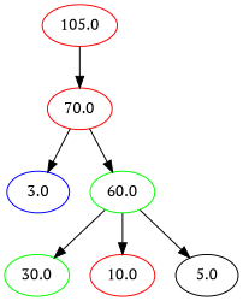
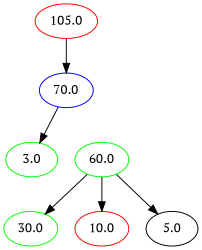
  digraph {
    fontname="PT Serif"
    node [color=blue fontname="PT Serif"]
    edge [fontname="PT Serif"]
-   70.0 [color=red]
+   70.0
    105.0 [color=red]
-   3.0
+   3.0 [color=green]
    60.0 [color=green]
    30.0 [color=green]
    10.0 [color=red]
    5.0 [color=black]
    70.0 -> 3.0
-   70.0 -> 60.0
    105.0 -> 70.0
    60.0 -> 30.0
    60.0 -> 10.0
    60.0 -> 5.0
  }
